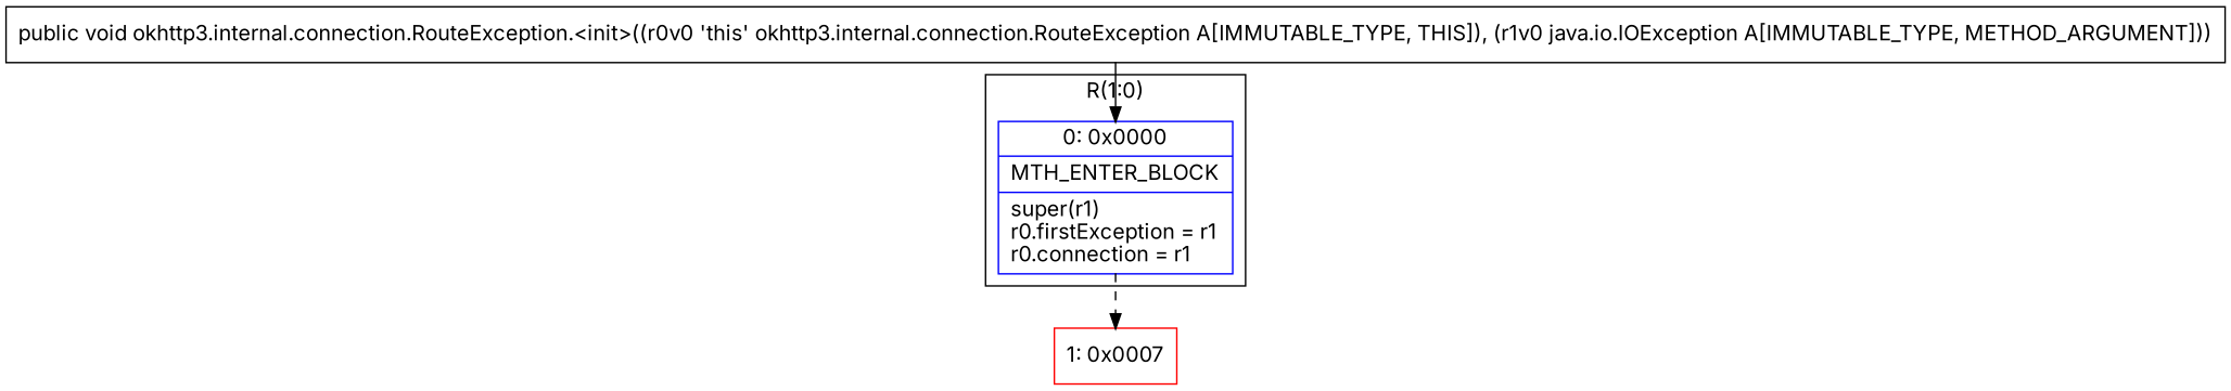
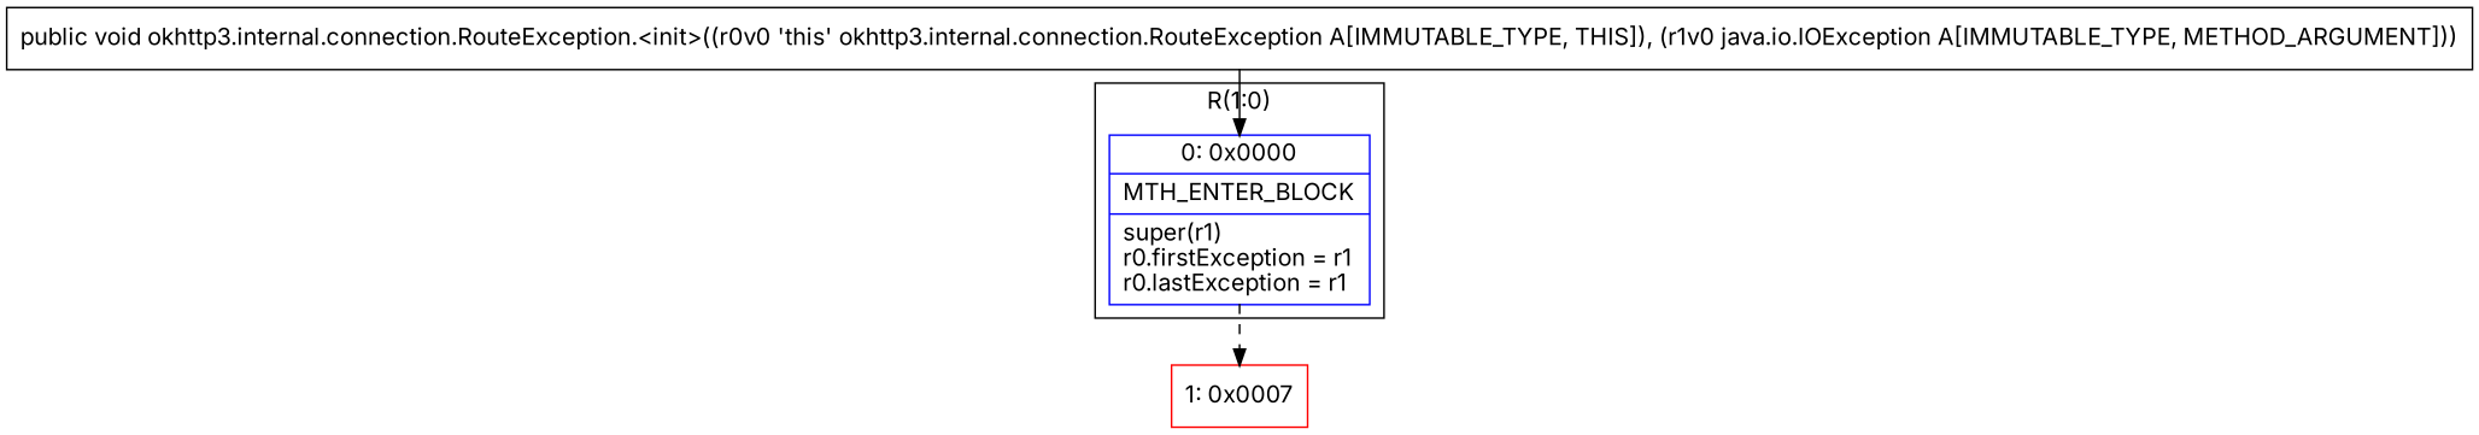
  digraph {
    fontname=Inter
    node [shape=record fontname=Inter]
    edge [fontname=Inter]
-   n1 [color=blue label="{0\:\ 0x0000|MTH_ENTER_BLOCK\l|super(r1)\lr0.firstException = r1\lr0.connection = r1\l}"]
+   n1 [color=blue label="{0\:\ 0x0000|MTH_ENTER_BLOCK\l|super(r1)\lr0.firstException = r1\lr0.lastException = r1\l}"]
    n2 [color=red label="{1\:\ 0x0007}"]
    n3 [label="{public void okhttp3.internal.connection.RouteException.\<init\>((r0v0 'this' okhttp3.internal.connection.RouteException A[IMMUTABLE_TYPE, THIS]), (r1v0 java.io.IOException A[IMMUTABLE_TYPE, METHOD_ARGUMENT])) }"]
    subgraph cluster_1 {
      label="R(1:0)"
      n1
    }
    n1 -> n2 [style=dashed]
    n3 -> n1 [style=solid]
  }
